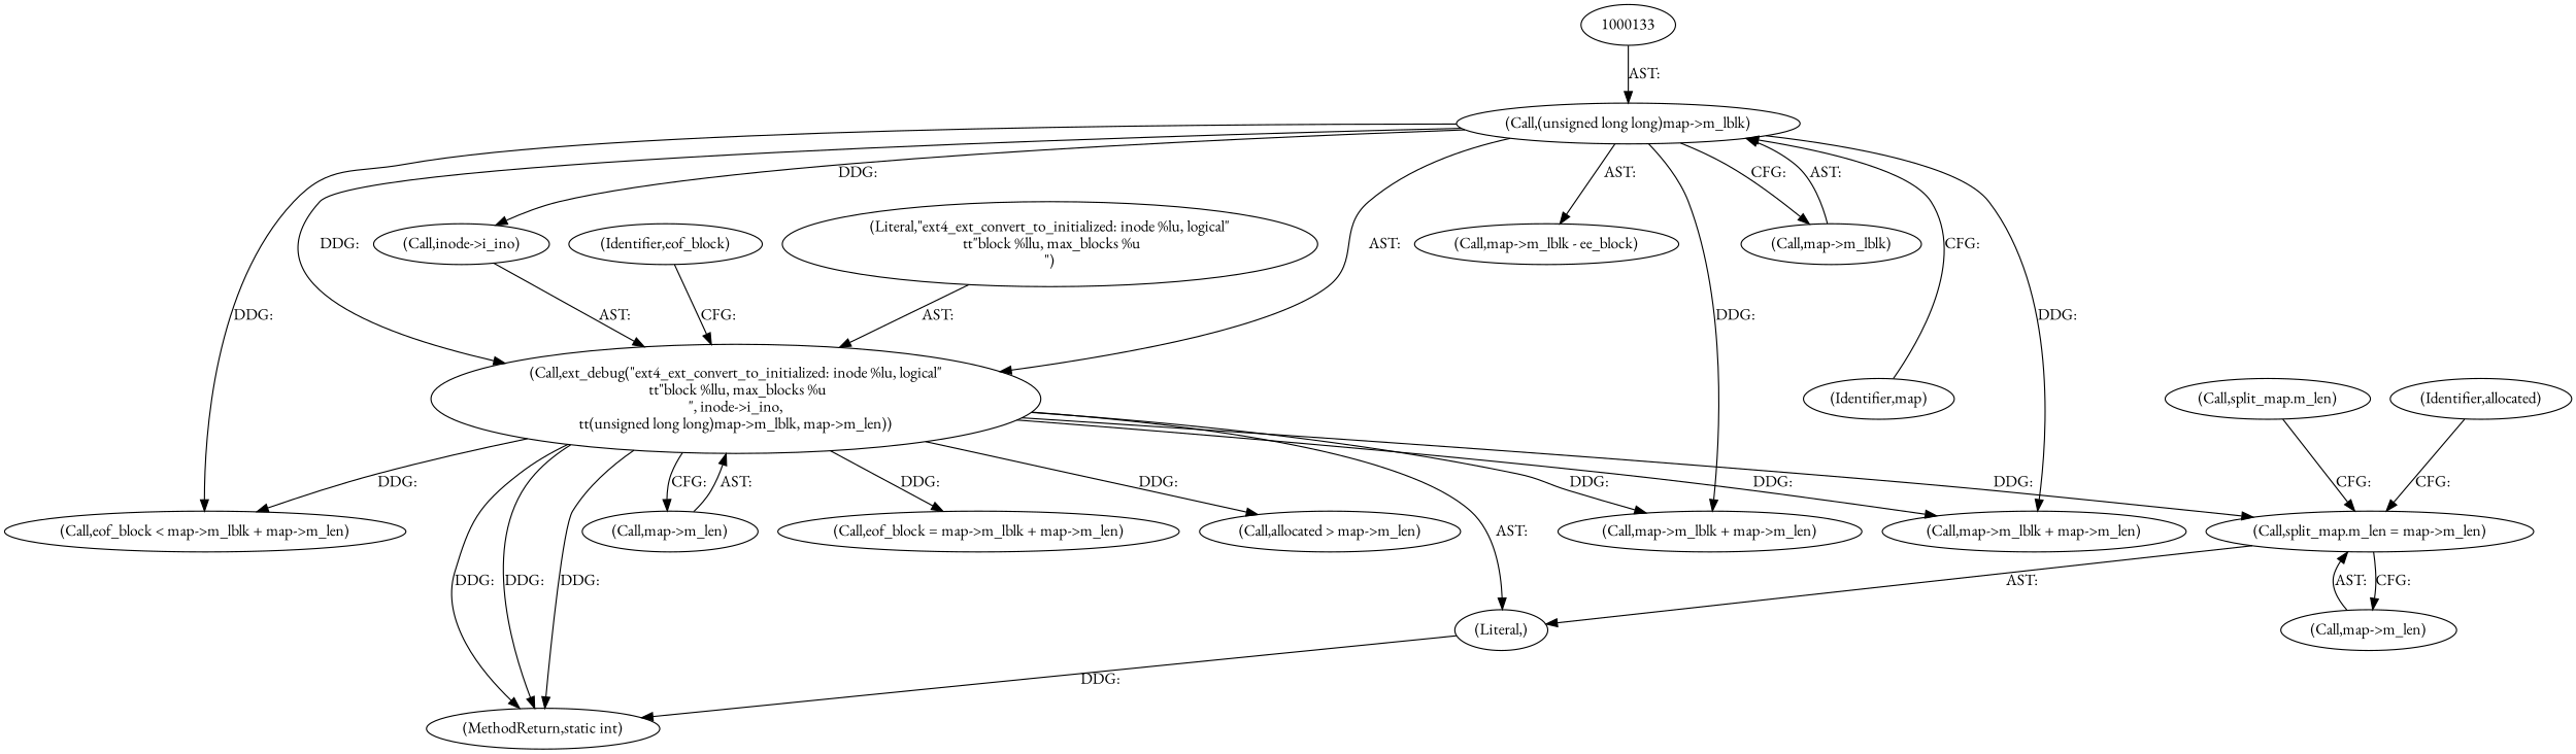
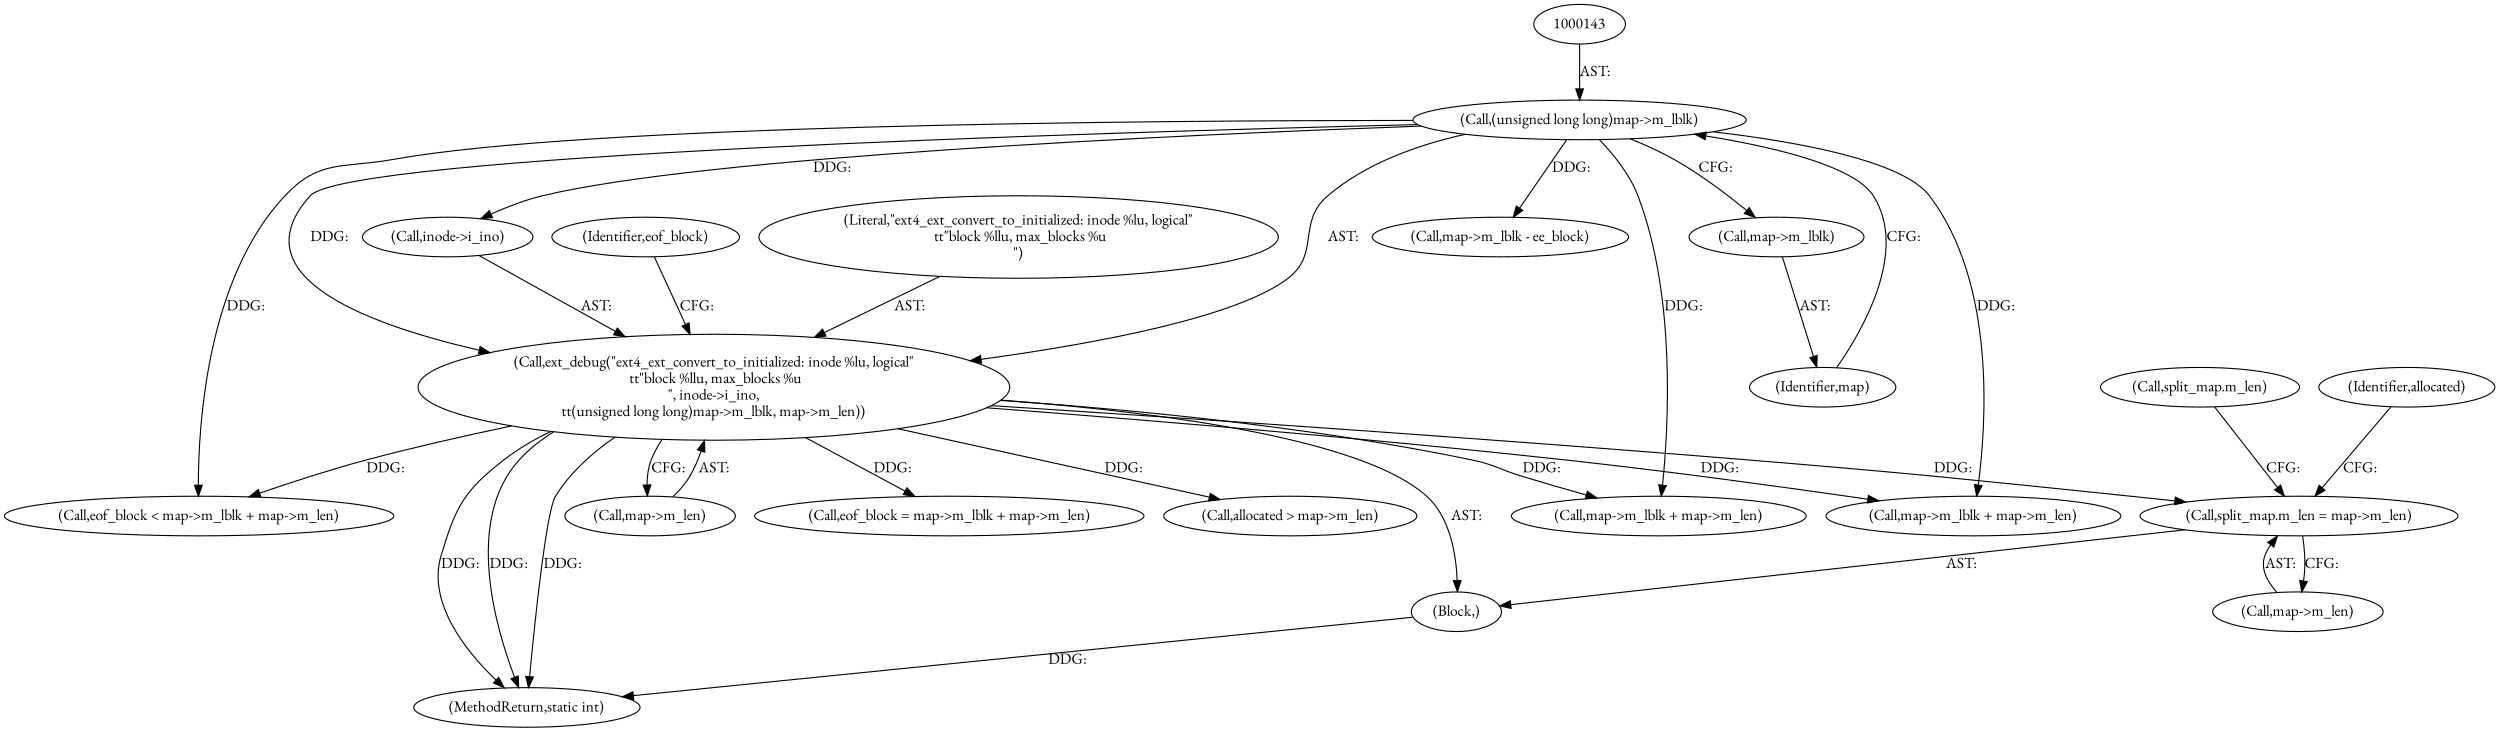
  digraph {
    fontname="EB Garamond"
    node [fontname="EB Garamond"]
    edge [fontname="EB Garamond"]
    n1 [label="(Call,split_map.m_len = map->m_len)"]
-   n2 [label="(Literal,)"]
+   n2 [label="(Block,)"]
    n3 [label="(Call,map->m_len)"]
    n4 [label="(MethodReturn,static int)"]
    n5 [label="(Call,ext_debug(\"ext4_ext_convert_to_initialized: inode %lu, logical\"\n \t\t\"block %llu, max_blocks %u\n\", inode->i_ino,\n\t\t(unsigned long long)map->m_lblk, map->m_len))"]
    n6 [label="(Call,eof_block = map->m_lblk + map->m_len)"]
    n7 [label="(Call,map->m_len)"]
    n8 [label="(Call,eof_block < map->m_lblk + map->m_len)"]
    n9 [label="(Call,map->m_lblk + map->m_len)"]
    n10 [label="(Call,map->m_lblk + map->m_len)"]
    n11 [label="(Call,allocated > map->m_len)"]
    n12 [label="(Call,(unsigned long long)map->m_lblk)"]
    n13 [label="(Call,map->m_lblk)"]
    n14 [label="(Call,map->m_lblk - ee_block)"]
    n15 [label="(Call,inode->i_ino)"]
    n16 [label="(Identifier,allocated)"]
    n17 [label="(Call,split_map.m_len)"]
    n18 [label="(Identifier,eof_block)"]
    n19 [label="(Identifier,map)"]
    n20 [label="(Literal,\"ext4_ext_convert_to_initialized: inode %lu, logical\"\n \t\t\"block %llu, max_blocks %u\n\")"]
-   1000133
+   1000133 [label=1000143]
    n1 -> n2 [label="AST: "]
    n1 -> n3 [label="CFG: "]
    n2 -> n4 [label="DDG: "]
    n3 -> n1 [label="AST: "]
    n5 -> n1 [label="DDG: "]
    n5 -> n2 [label="AST: "]
    n5 -> n4 [label="DDG: "]
    n5 -> n4 [label="DDG: "]
    n5 -> n4 [label="DDG: "]
    n5 -> n6 [label="DDG: "]
    n5 -> n7 [label="CFG: "]
    n5 -> n8 [label="DDG: "]
    n5 -> n9 [label="DDG: "]
    n5 -> n10 [label="DDG: "]
    n5 -> n11 [label="DDG: "]
    n7 -> n5 [label="AST: "]
    n12 -> n5 [label="AST: "]
    n12 -> n5 [label="DDG: "]
    n12 -> n8 [label="DDG: "]
    n12 -> n9 [label="DDG: "]
    n12 -> n10 [label="DDG: "]
    n12 -> n13 [label="CFG: "]
-   n12 -> n14 [label="AST: "]
+   n12 -> n14 [label="DDG: "]
    n12 -> n15 [label="DDG: "]
-   n13 -> n12 [label="AST: "]
+   n13 -> n19 [label="AST: "]
    n15 -> n5 [label="AST: "]
    n16 -> n1 [label="CFG: "]
    n17 -> n1 [label="CFG: "]
    n18 -> n5 [label="CFG: "]
    n19 -> n12 [label="CFG: "]
    n20 -> n5 [label="AST: "]
    1000133 -> n12 [label="AST: "]
  }
